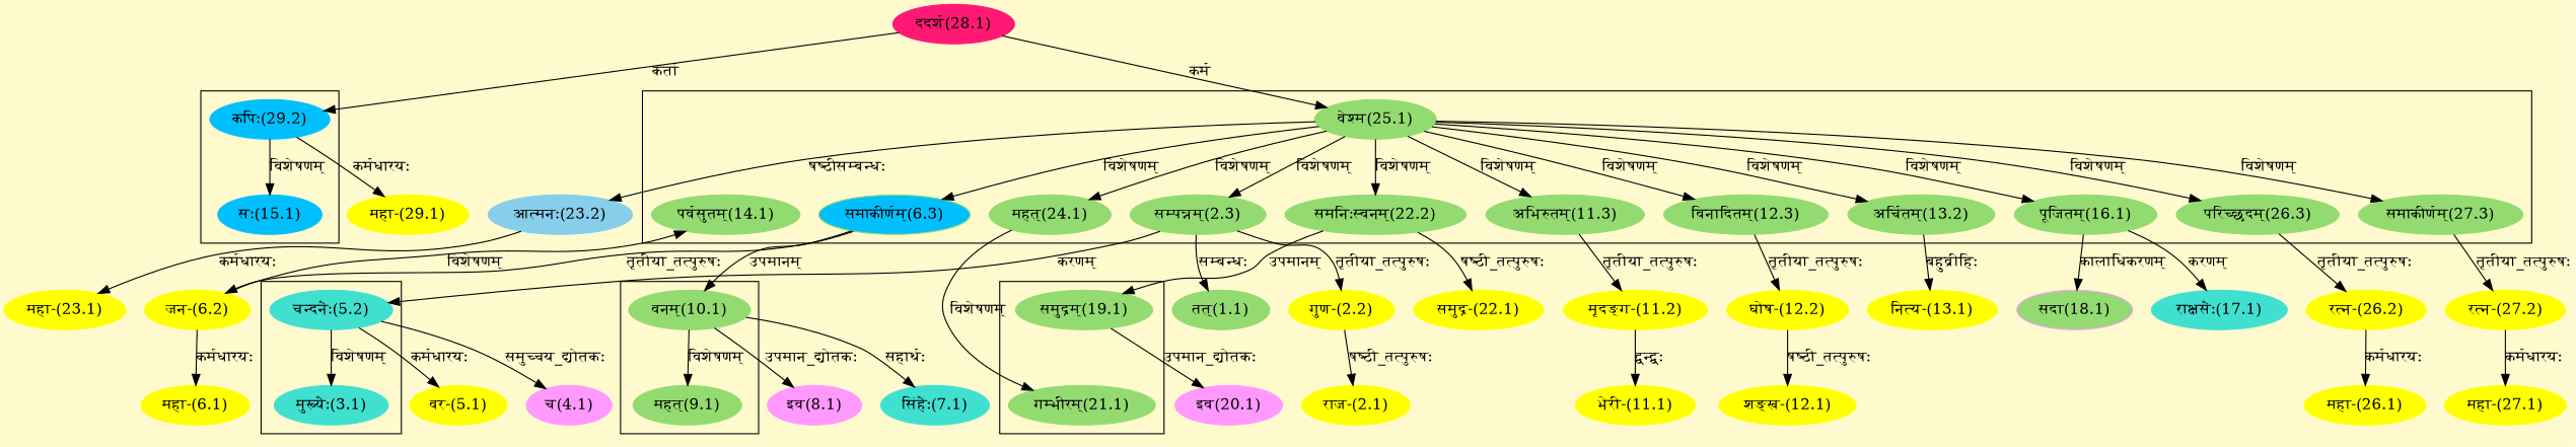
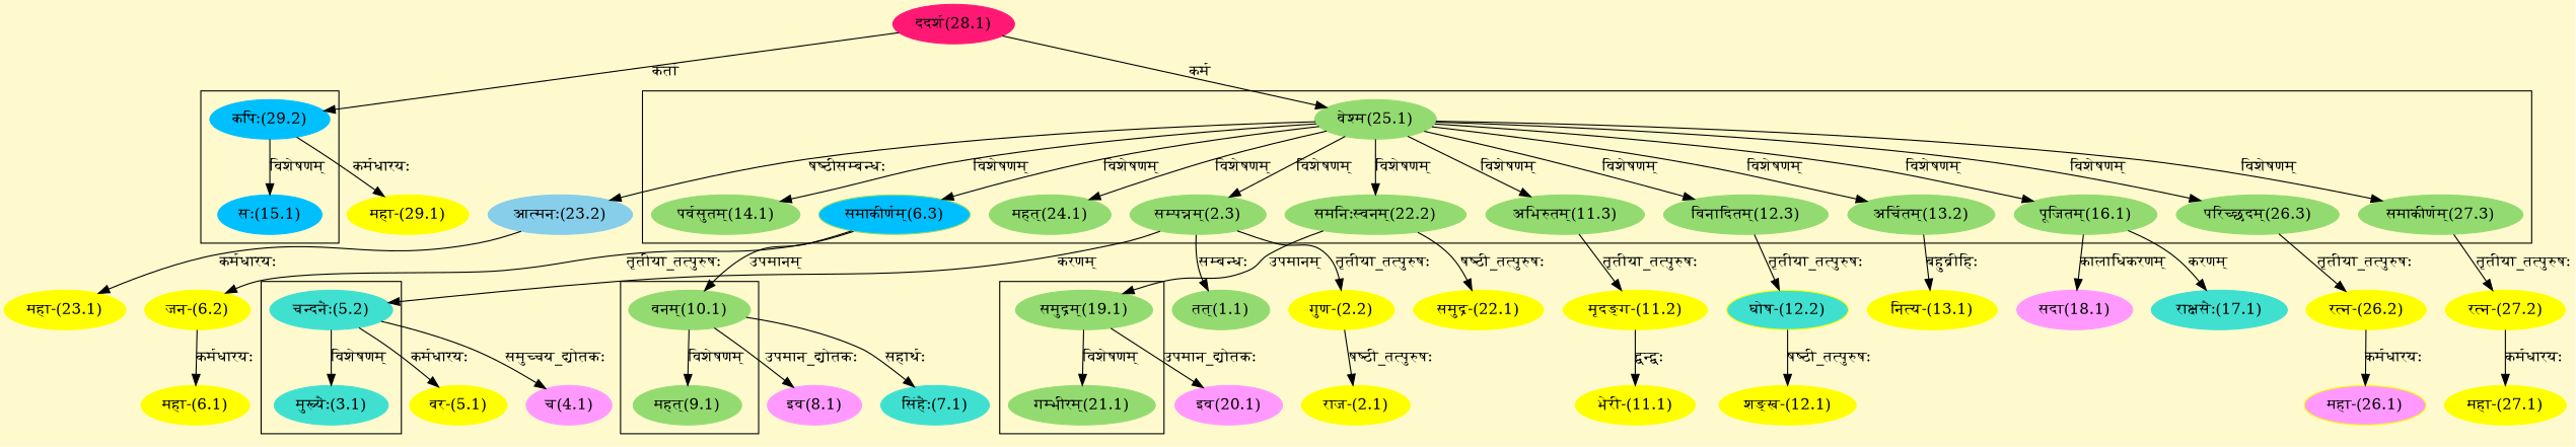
  digraph {
    bgcolor=lemonchiffon1
    compound=true
    rankdir=BT
    node [color="#93DB70" style=filled]
    edge [dir=back]
    n1 [label="सम्पन्नम्(2.3)"]
    n2 [label="वेश्म(25.1)"]
    n3 [fillcolor="#00BFFF" label="समाकीर्णम्(6.3)"]
    n4 [label="अभिरुतम्(11.3)"]
    n5 [label="विनादितम्(12.3)"]
    n6 [label="अर्चितम्(13.2)"]
    n7 [label="पर्वसुतम्(14.1)"]
    n8 [label="पूजितम्(16.1)"]
    n9 [label="समनिःस्वनम्(22.2)"]
    n10 [label="महत्(24.1)"]
    n11 [label="परिच्छदम्(26.3)"]
    n12 [label="समाकीर्णम्(27.3)"]
    n13 [color="#40E0D0" label="मुख्यैः(3.1)"]
    n14 [color="#40E0D0" label="चन्दनैः(5.2)"]
    n15 [label="महत्(9.1)"]
    n16 [label="वनम्(10.1)"]
    n17 [color="#00BFFF" label="सः(15.1)"]
    n18 [color="#00BFFF" label="कपिः(29.2)"]
    n19 [label="गम्भीरम्(21.1)"]
    n20 [label="समुद्रम्(19.1)"]
    n21 [color="#FF1975" label="ददर्श(28.1)"]
    n22 [label="तत्(1.1)"]
    n23 [color="#FFFF00" label="राज-(2.1)"]
    n24 [color="#FFFF00" label="गुण-(2.2)"]
    n25 [color="#FF99FF" label="च(4.1)"]
    n26 [color="#FFFF00" label="वर-(5.1)"]
    n27 [color="#FFFF00" label="महा-(6.1)"]
    n28 [color="#FFFF00" label="जन-(6.2)"]
    n29 [color="#40E0D0" label="सिंहैः(7.1)"]
    n30 [color="#FF99FF" label="इव(8.1)"]
    n31 [color="#FFFF00" label="भेरी-(11.1)"]
    n32 [color="#FFFF00" label="मृदङ्ग-(11.2)"]
    n33 [color="#FFFF00" label="शङ्ख-(12.1)"]
-   n34 [color="#FFFF00" label="घोष-(12.2)"]
+   n34 [color="#FFFF00" label="घोष-(12.2)" fillcolor="#40E0D0"]
    n35 [color="#FFFF00" label="नित्य-(13.1)"]
    n36 [color="#40E0D0" label="राक्षसैः(17.1)"]
-   n37 [color="#FF99FF" label="सदा(18.1)" fillcolor="#93DB70"]
+   n37 [color="#FF99FF" label="सदा(18.1)"]
    n38 [color="#FF99FF" label="इव(20.1)"]
    n39 [color="#FFFF00" label="समुद्र-(22.1)"]
    n40 [color="#FFFF00" label="महा-(23.1)"]
    n41 [color="#87CEEB" label="आत्मनः(23.2)"]
-   n42 [color="#FFFF00" label="महा-(26.1)"]
+   n42 [color="#FFFF00" label="महा-(26.1)" fillcolor="#FF99FF"]
    n43 [color="#FFFF00" label="रत्न-(26.2)"]
    n44 [color="#FFFF00" label="महा-(27.1)"]
    n45 [color="#FFFF00" label="रत्न-(27.2)"]
    n46 [color="#FFFF00" label="महा-(29.1)"]
    subgraph cluster_1 {
      n1
      n2
      n3
      n4
      n5
      n6
      n7
      n8
      n9
      n10
      n11
      n12
    }
    subgraph cluster_2 {
      n13
      n14
    }
    subgraph cluster_3 {
      n15
      n16
    }
    subgraph cluster_4 {
      n17
      n18
    }
    subgraph cluster_5 {
      n19
      n20
    }
    n1 -> n2 [label="विशेषणम्"]
    n2 -> n21 [label="कर्म"]
    n3 -> n2 [label="विशेषणम्"]
    n4 -> n2 [label="विशेषणम्"]
    n5 -> n2 [label="विशेषणम्"]
    n6 -> n2 [label="विशेषणम्"]
-   n7 -> n28 [label="विशेषणम्"]
+   n7 -> n2 [label="विशेषणम्"]
    n8 -> n2 [label="विशेषणम्"]
    n9 -> n2 [label="विशेषणम्"]
    n10 -> n2 [label="विशेषणम्"]
    n11 -> n2 [label="विशेषणम्"]
    n12 -> n2 [label="विशेषणम्"]
    n13 -> n14 [label="विशेषणम्"]
    n14 -> n1 [label="करणम्"]
    n15 -> n16 [label="विशेषणम्"]
    n16 -> n3 [label="उपमानम्"]
    n17 -> n18 [label="विशेषणम्"]
    n18 -> n21 [label="कर्ता"]
-   n19 -> n10 [label="विशेषणम्"]
+   n19 -> n20 [label="विशेषणम्"]
    n20 -> n9 [label="उपमानम्"]
    n22 -> n1 [label="सम्बन्धः"]
    n23 -> n24 [label="षष्ठी_तत्पुरुषः"]
    n24 -> n1 [label="तृतीया_तत्पुरुषः"]
    n25 -> n14 [label="समुच्चय_द्योतकः"]
    n26 -> n14 [label="कर्मधारयः"]
    n27 -> n28 [label="कर्मधारयः"]
    n28 -> n3 [label="तृतीया_तत्पुरुषः"]
    n29 -> n16 [label="सहार्थः"]
    n30 -> n16 [label="उपमान_द्योतकः"]
    n31 -> n32 [label="द्वन्द्वः"]
    n32 -> n4 [label="तृतीया_तत्पुरुषः"]
    n33 -> n34 [label="षष्ठी_तत्पुरुषः"]
    n34 -> n5 [label="तृतीया_तत्पुरुषः"]
    n35 -> n6 [label="बहुव्रीहिः"]
    n36 -> n8 [label="करणम्"]
    n37 -> n8 [label="कालाधिकरणम्"]
    n38 -> n20 [label="उपमान_द्योतकः"]
    n39 -> n9 [label="षष्ठी_तत्पुरुषः"]
    n40 -> n41 [label="कर्मधारयः"]
    n41 -> n2 [label="षष्ठीसम्बन्धः"]
    n42 -> n43 [label="कर्मधारयः"]
    n43 -> n11 [label="तृतीया_तत्पुरुषः"]
    n44 -> n45 [label="कर्मधारयः"]
    n45 -> n12 [label="तृतीया_तत्पुरुषः"]
    n46 -> n18 [label="कर्मधारयः"]
  }
